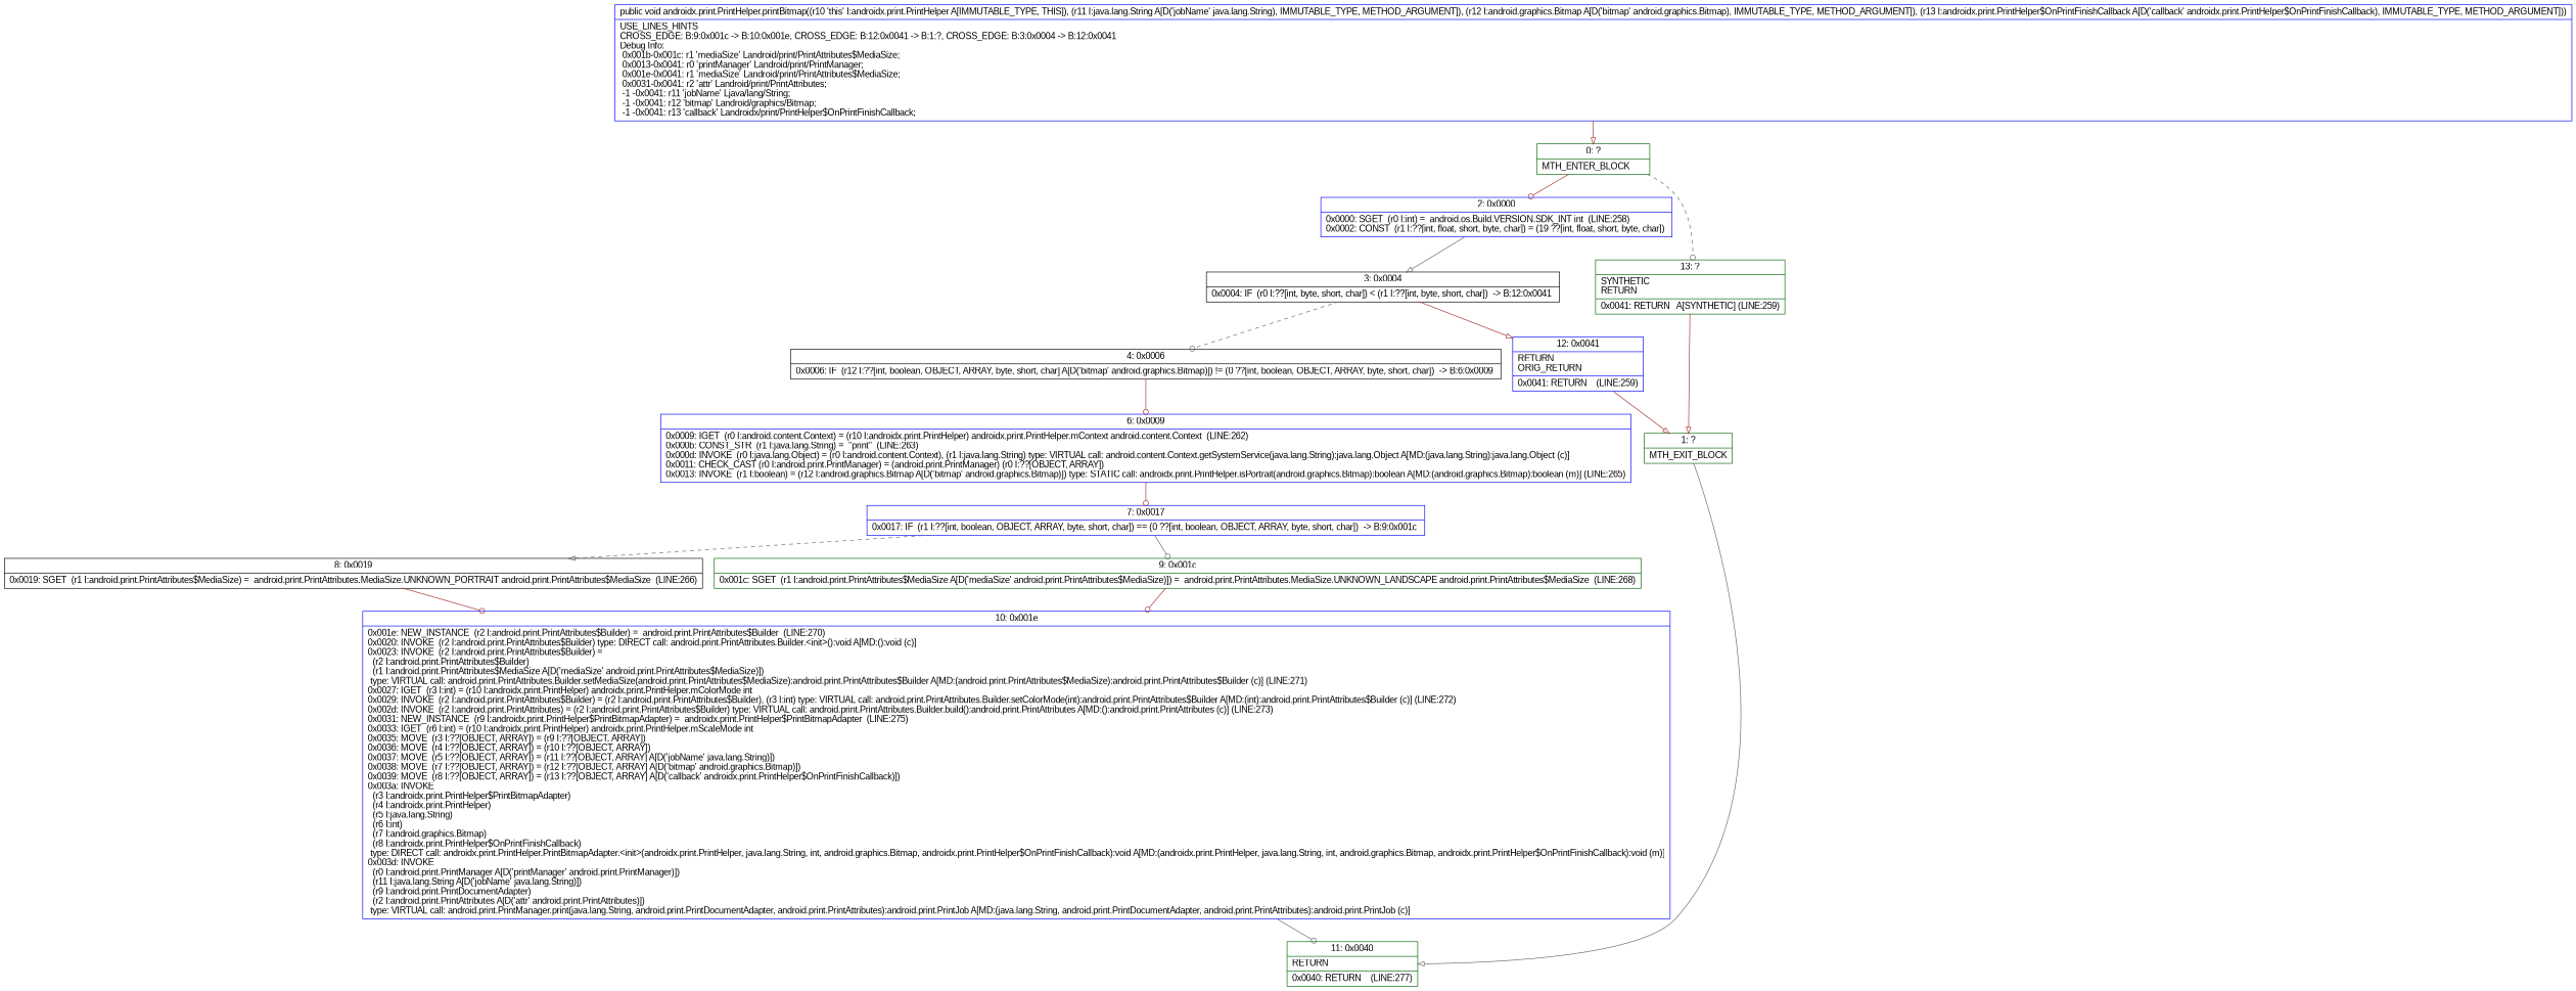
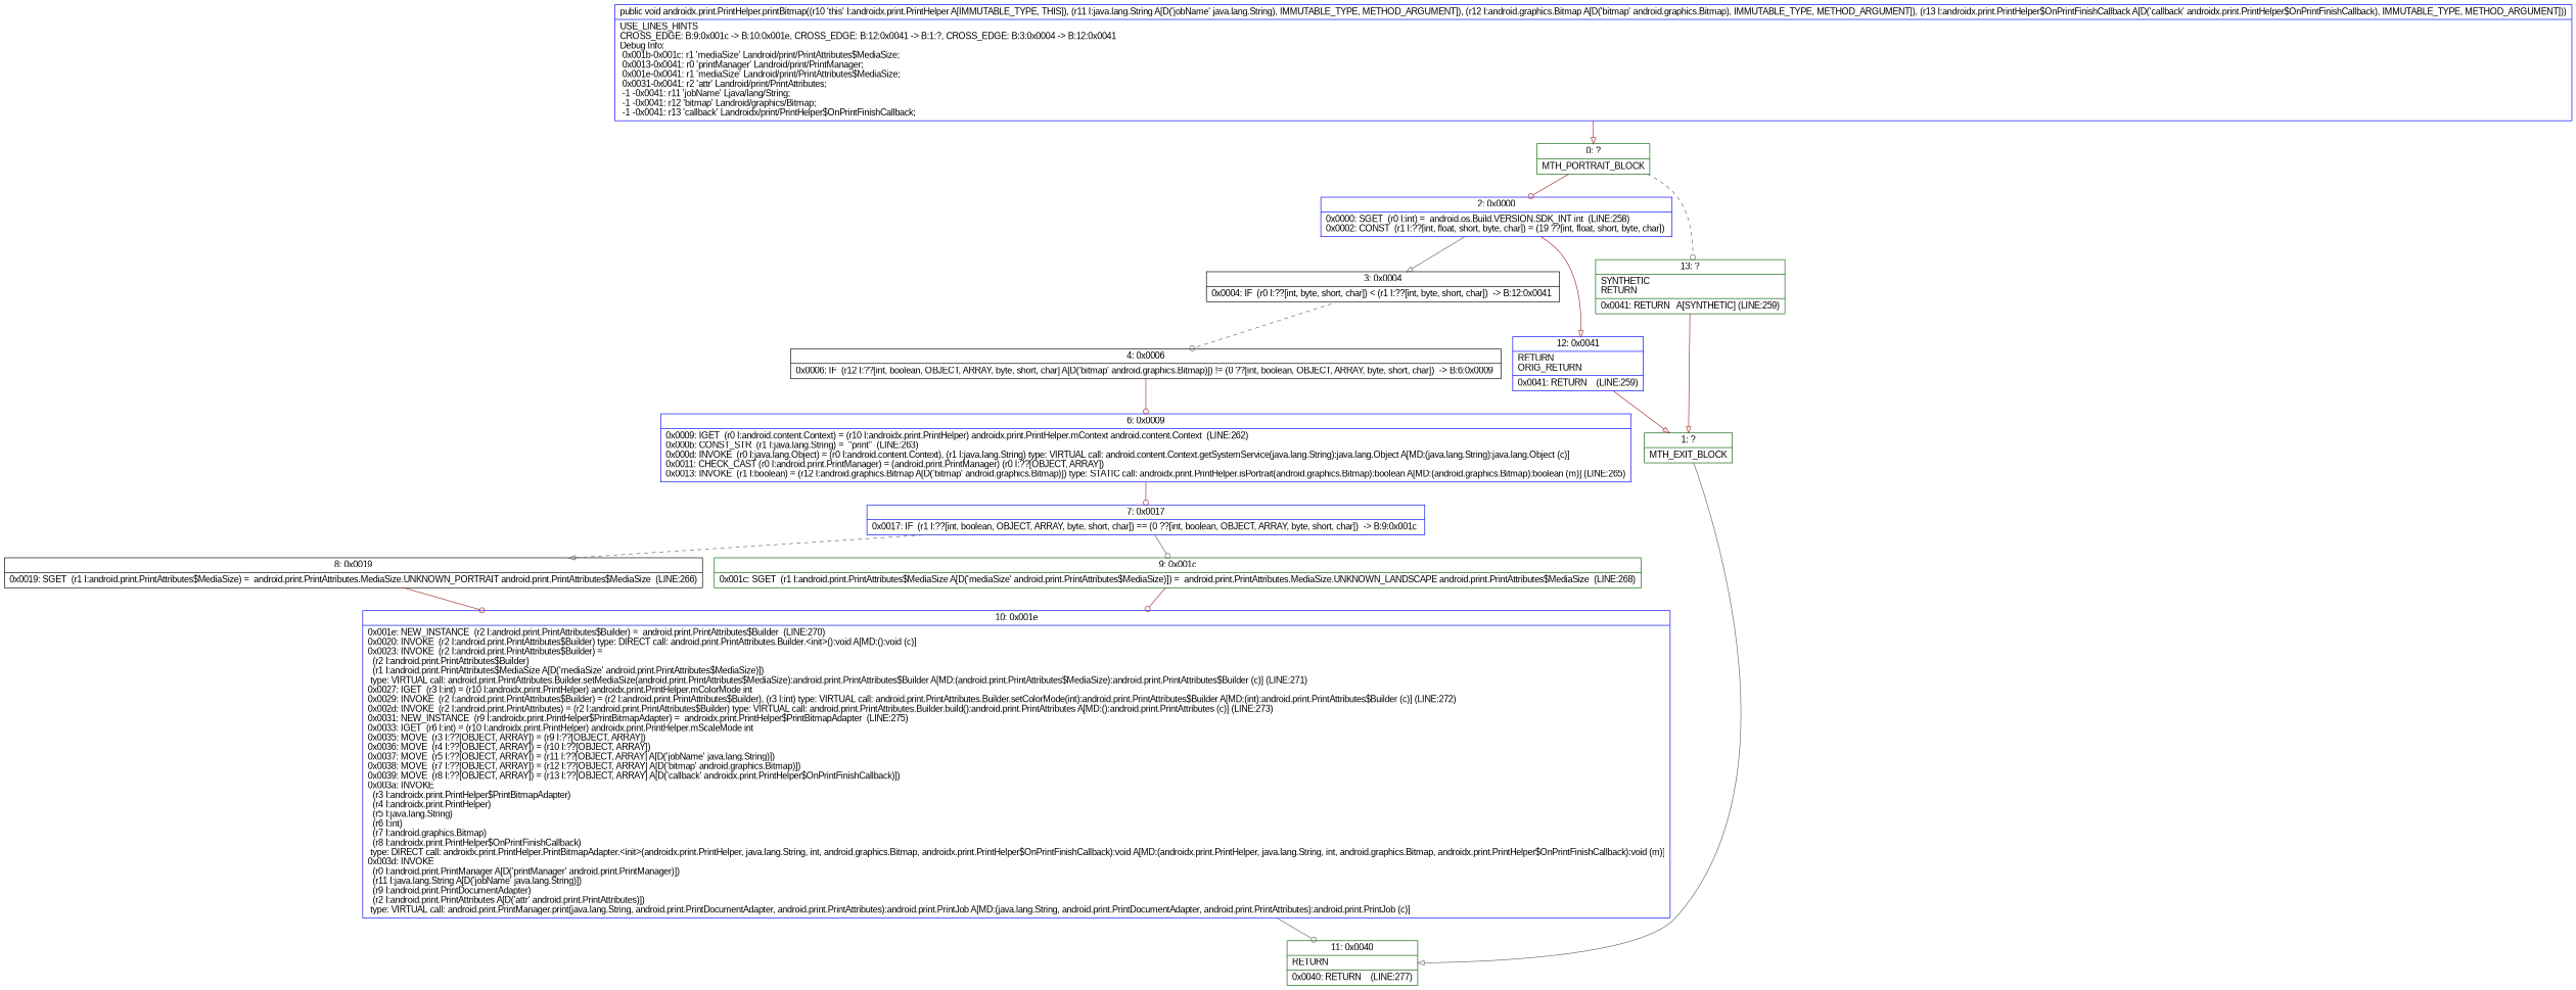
  digraph {
    fontname="Liberation Sans"
    node [color=blue fontname="Liberation Sans" shape=record]
    edge [arrowhead=odot color=brown fontname="Liberation Sans"]
-   n1 [color=darkgreen label="{0\:\ ?|MTH_ENTER_BLOCK\l}"]
+   n1 [color=darkgreen label="{0\:\ ?|MTH_PORTRAIT_BLOCK\l}"]
    n2 [label="{2\:\ 0x0000|0x0000: SGET  (r0 I:int) =  android.os.Build.VERSION.SDK_INT int  (LINE:258)\l0x0002: CONST  (r1 I:??[int, float, short, byte, char]) = (19 ??[int, float, short, byte, char]) \l}"]
    n3 [color=darkgreen label="{13\:\ ?|SYNTHETIC\lRETURN\l|0x0041: RETURN   A[SYNTHETIC] (LINE:259)\l}"]
    n4 [color=black label="{3\:\ 0x0004|0x0004: IF  (r0 I:??[int, byte, short, char]) \< (r1 I:??[int, byte, short, char])  \-\> B:12:0x0041 \l}"]
    n5 [color=black label="{4\:\ 0x0006|0x0006: IF  (r12 I:??[int, boolean, OBJECT, ARRAY, byte, short, char] A[D('bitmap' android.graphics.Bitmap)]) != (0 ??[int, boolean, OBJECT, ARRAY, byte, short, char])  \-\> B:6:0x0009 \l}"]
    n6 [label="{12\:\ 0x0041|RETURN\lORIG_RETURN\l|0x0041: RETURN    (LINE:259)\l}"]
    n7 [label="{6\:\ 0x0009|0x0009: IGET  (r0 I:android.content.Context) = (r10 I:androidx.print.PrintHelper) androidx.print.PrintHelper.mContext android.content.Context  (LINE:262)\l0x000b: CONST_STR  (r1 I:java.lang.String) =  \"print\"  (LINE:263)\l0x000d: INVOKE  (r0 I:java.lang.Object) = (r0 I:android.content.Context), (r1 I:java.lang.String) type: VIRTUAL call: android.content.Context.getSystemService(java.lang.String):java.lang.Object A[MD:(java.lang.String):java.lang.Object (c)]\l0x0011: CHECK_CAST (r0 I:android.print.PrintManager) = (android.print.PrintManager) (r0 I:??[OBJECT, ARRAY]) \l0x0013: INVOKE  (r1 I:boolean) = (r12 I:android.graphics.Bitmap A[D('bitmap' android.graphics.Bitmap)]) type: STATIC call: androidx.print.PrintHelper.isPortrait(android.graphics.Bitmap):boolean A[MD:(android.graphics.Bitmap):boolean (m)] (LINE:265)\l}"]
    n8 [color=darkgreen label="{1\:\ ?|MTH_EXIT_BLOCK\l}"]
    n9 [label="{7\:\ 0x0017|0x0017: IF  (r1 I:??[int, boolean, OBJECT, ARRAY, byte, short, char]) == (0 ??[int, boolean, OBJECT, ARRAY, byte, short, char])  \-\> B:9:0x001c \l}"]
    n10 [color=black label="{8\:\ 0x0019|0x0019: SGET  (r1 I:android.print.PrintAttributes$MediaSize) =  android.print.PrintAttributes.MediaSize.UNKNOWN_PORTRAIT android.print.PrintAttributes$MediaSize  (LINE:266)\l}"]
    n11 [color=darkgreen label="{9\:\ 0x001c|0x001c: SGET  (r1 I:android.print.PrintAttributes$MediaSize A[D('mediaSize' android.print.PrintAttributes$MediaSize)]) =  android.print.PrintAttributes.MediaSize.UNKNOWN_LANDSCAPE android.print.PrintAttributes$MediaSize  (LINE:268)\l}"]
    n12 [label="{10\:\ 0x001e|0x001e: NEW_INSTANCE  (r2 I:android.print.PrintAttributes$Builder) =  android.print.PrintAttributes$Builder  (LINE:270)\l0x0020: INVOKE  (r2 I:android.print.PrintAttributes$Builder) type: DIRECT call: android.print.PrintAttributes.Builder.\<init\>():void A[MD:():void (c)]\l0x0023: INVOKE  (r2 I:android.print.PrintAttributes$Builder) = \l  (r2 I:android.print.PrintAttributes$Builder)\l  (r1 I:android.print.PrintAttributes$MediaSize A[D('mediaSize' android.print.PrintAttributes$MediaSize)])\l type: VIRTUAL call: android.print.PrintAttributes.Builder.setMediaSize(android.print.PrintAttributes$MediaSize):android.print.PrintAttributes$Builder A[MD:(android.print.PrintAttributes$MediaSize):android.print.PrintAttributes$Builder (c)] (LINE:271)\l0x0027: IGET  (r3 I:int) = (r10 I:androidx.print.PrintHelper) androidx.print.PrintHelper.mColorMode int \l0x0029: INVOKE  (r2 I:android.print.PrintAttributes$Builder) = (r2 I:android.print.PrintAttributes$Builder), (r3 I:int) type: VIRTUAL call: android.print.PrintAttributes.Builder.setColorMode(int):android.print.PrintAttributes$Builder A[MD:(int):android.print.PrintAttributes$Builder (c)] (LINE:272)\l0x002d: INVOKE  (r2 I:android.print.PrintAttributes) = (r2 I:android.print.PrintAttributes$Builder) type: VIRTUAL call: android.print.PrintAttributes.Builder.build():android.print.PrintAttributes A[MD:():android.print.PrintAttributes (c)] (LINE:273)\l0x0031: NEW_INSTANCE  (r9 I:androidx.print.PrintHelper$PrintBitmapAdapter) =  androidx.print.PrintHelper$PrintBitmapAdapter  (LINE:275)\l0x0033: IGET  (r6 I:int) = (r10 I:androidx.print.PrintHelper) androidx.print.PrintHelper.mScaleMode int \l0x0035: MOVE  (r3 I:??[OBJECT, ARRAY]) = (r9 I:??[OBJECT, ARRAY]) \l0x0036: MOVE  (r4 I:??[OBJECT, ARRAY]) = (r10 I:??[OBJECT, ARRAY]) \l0x0037: MOVE  (r5 I:??[OBJECT, ARRAY]) = (r11 I:??[OBJECT, ARRAY] A[D('jobName' java.lang.String)]) \l0x0038: MOVE  (r7 I:??[OBJECT, ARRAY]) = (r12 I:??[OBJECT, ARRAY] A[D('bitmap' android.graphics.Bitmap)]) \l0x0039: MOVE  (r8 I:??[OBJECT, ARRAY]) = (r13 I:??[OBJECT, ARRAY] A[D('callback' androidx.print.PrintHelper$OnPrintFinishCallback)]) \l0x003a: INVOKE  \l  (r3 I:androidx.print.PrintHelper$PrintBitmapAdapter)\l  (r4 I:androidx.print.PrintHelper)\l  (r5 I:java.lang.String)\l  (r6 I:int)\l  (r7 I:android.graphics.Bitmap)\l  (r8 I:androidx.print.PrintHelper$OnPrintFinishCallback)\l type: DIRECT call: androidx.print.PrintHelper.PrintBitmapAdapter.\<init\>(androidx.print.PrintHelper, java.lang.String, int, android.graphics.Bitmap, androidx.print.PrintHelper$OnPrintFinishCallback):void A[MD:(androidx.print.PrintHelper, java.lang.String, int, android.graphics.Bitmap, androidx.print.PrintHelper$OnPrintFinishCallback):void (m)]\l0x003d: INVOKE  \l  (r0 I:android.print.PrintManager A[D('printManager' android.print.PrintManager)])\l  (r11 I:java.lang.String A[D('jobName' java.lang.String)])\l  (r9 I:android.print.PrintDocumentAdapter)\l  (r2 I:android.print.PrintAttributes A[D('attr' android.print.PrintAttributes)])\l type: VIRTUAL call: android.print.PrintManager.print(java.lang.String, android.print.PrintDocumentAdapter, android.print.PrintAttributes):android.print.PrintJob A[MD:(java.lang.String, android.print.PrintDocumentAdapter, android.print.PrintAttributes):android.print.PrintJob (c)]\l}"]
    n13 [color=darkgreen label="{11\:\ 0x0040|RETURN\l|0x0040: RETURN    (LINE:277)\l}"]
    n14 [label="{public void androidx.print.PrintHelper.printBitmap((r10 'this' I:androidx.print.PrintHelper A[IMMUTABLE_TYPE, THIS]), (r11 I:java.lang.String A[D('jobName' java.lang.String), IMMUTABLE_TYPE, METHOD_ARGUMENT]), (r12 I:android.graphics.Bitmap A[D('bitmap' android.graphics.Bitmap), IMMUTABLE_TYPE, METHOD_ARGUMENT]), (r13 I:androidx.print.PrintHelper$OnPrintFinishCallback A[D('callback' androidx.print.PrintHelper$OnPrintFinishCallback), IMMUTABLE_TYPE, METHOD_ARGUMENT]))  | USE_LINES_HINTS\lCROSS_EDGE: B:9:0x001c \-\> B:10:0x001e, CROSS_EDGE: B:12:0x0041 \-\> B:1:?, CROSS_EDGE: B:3:0x0004 \-\> B:12:0x0041\lDebug Info:\l  0x001b\-0x001c: r1 'mediaSize' Landroid\/print\/PrintAttributes$MediaSize;\l  0x0013\-0x0041: r0 'printManager' Landroid\/print\/PrintManager;\l  0x001e\-0x0041: r1 'mediaSize' Landroid\/print\/PrintAttributes$MediaSize;\l  0x0031\-0x0041: r2 'attr' Landroid\/print\/PrintAttributes;\l  \-1 \-0x0041: r11 'jobName' Ljava\/lang\/String;\l  \-1 \-0x0041: r12 'bitmap' Landroid\/graphics\/Bitmap;\l  \-1 \-0x0041: r13 'callback' Landroidx\/print\/PrintHelper$OnPrintFinishCallback;\l}"]
    n1 -> n2
    n1 -> n3 [color=gray40 style=dashed]
    n2 -> n4 [arrowhead=onormal color=gray40]
    n3 -> n8 [arrowhead=onormal]
    n4 -> n5 [color=gray40 style=dashed]
-   n4 -> n6 [arrowhead=onormal]
+   n2 -> n6 [arrowhead=onormal]
    n5 -> n7
    n6 -> n8 [arrowhead=onormal]
    n7 -> n9
    n8 -> n13 [arrowhead=onormal color=gray40]
    n9 -> n10 [arrowhead=onormal color=gray40 style=dashed]
    n9 -> n11 [color=gray40]
    n10 -> n12
    n11 -> n12
    n12 -> n13 [color=gray40]
    n14 -> n1 [arrowhead=onormal]
  }
